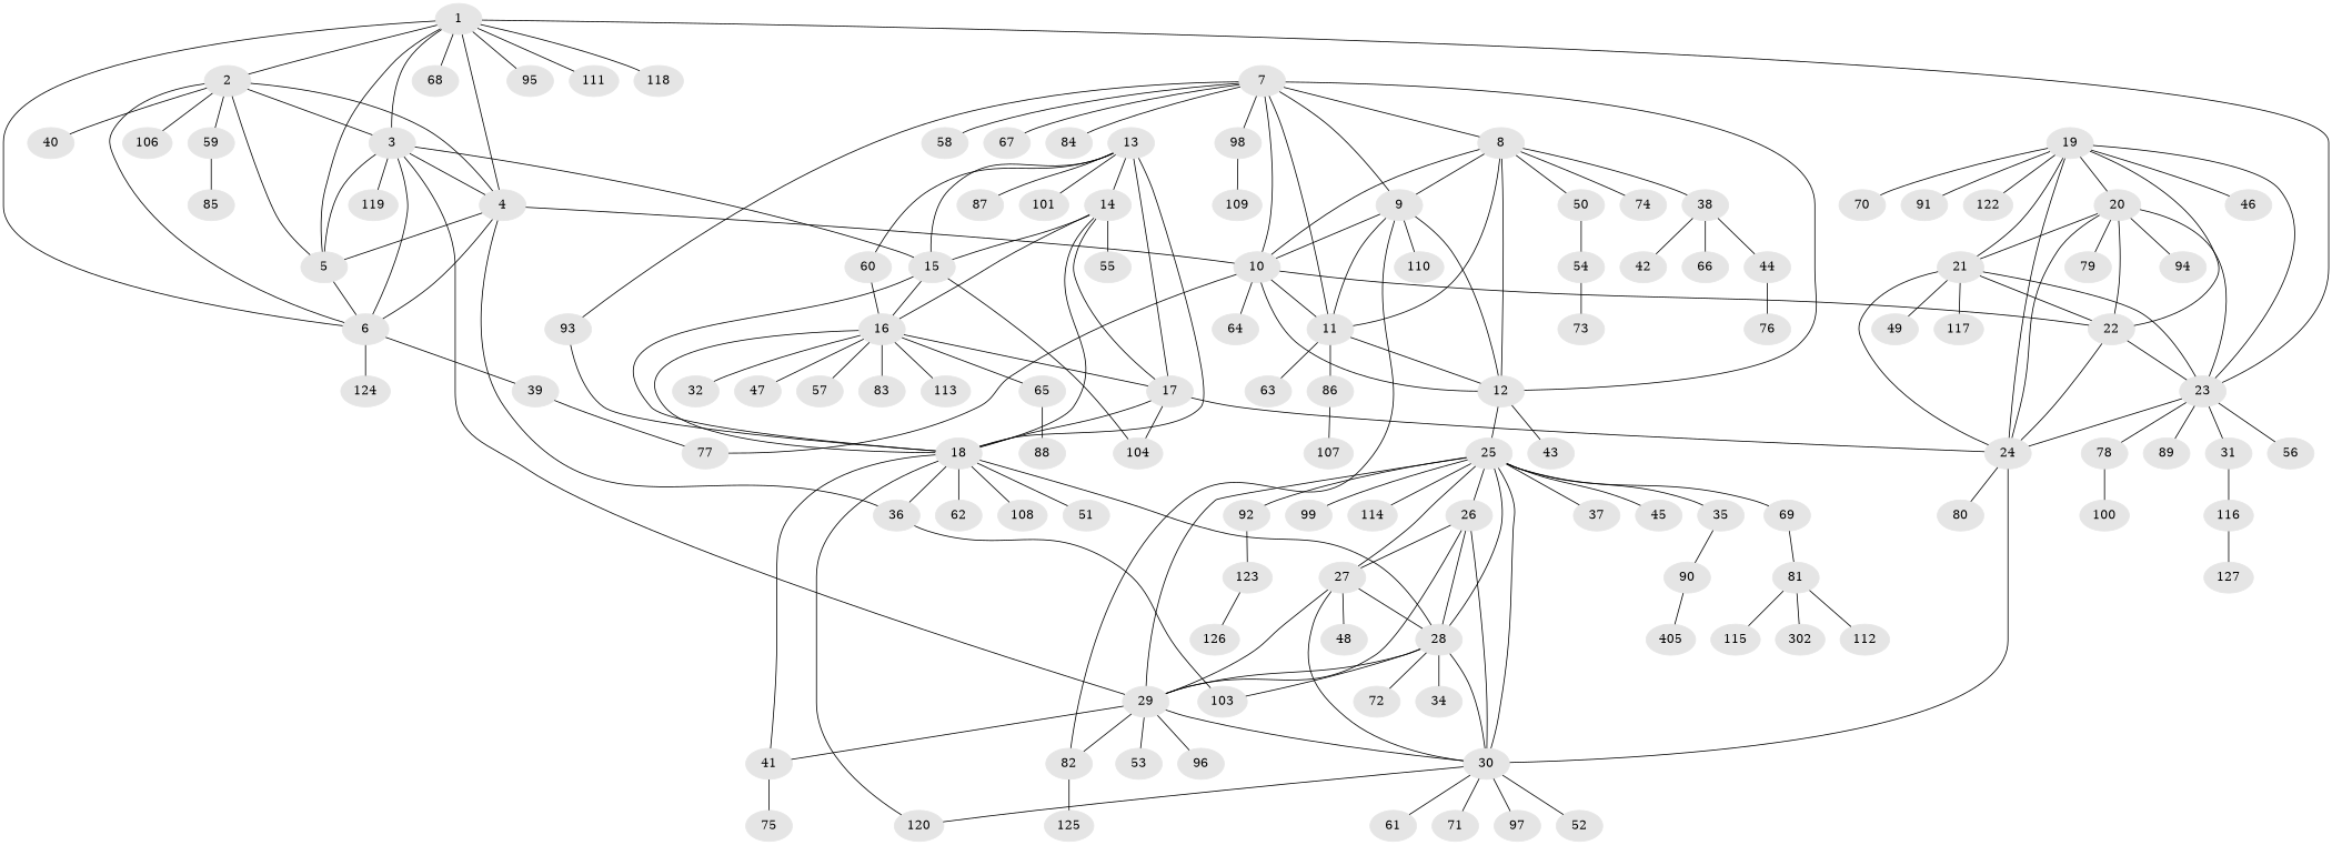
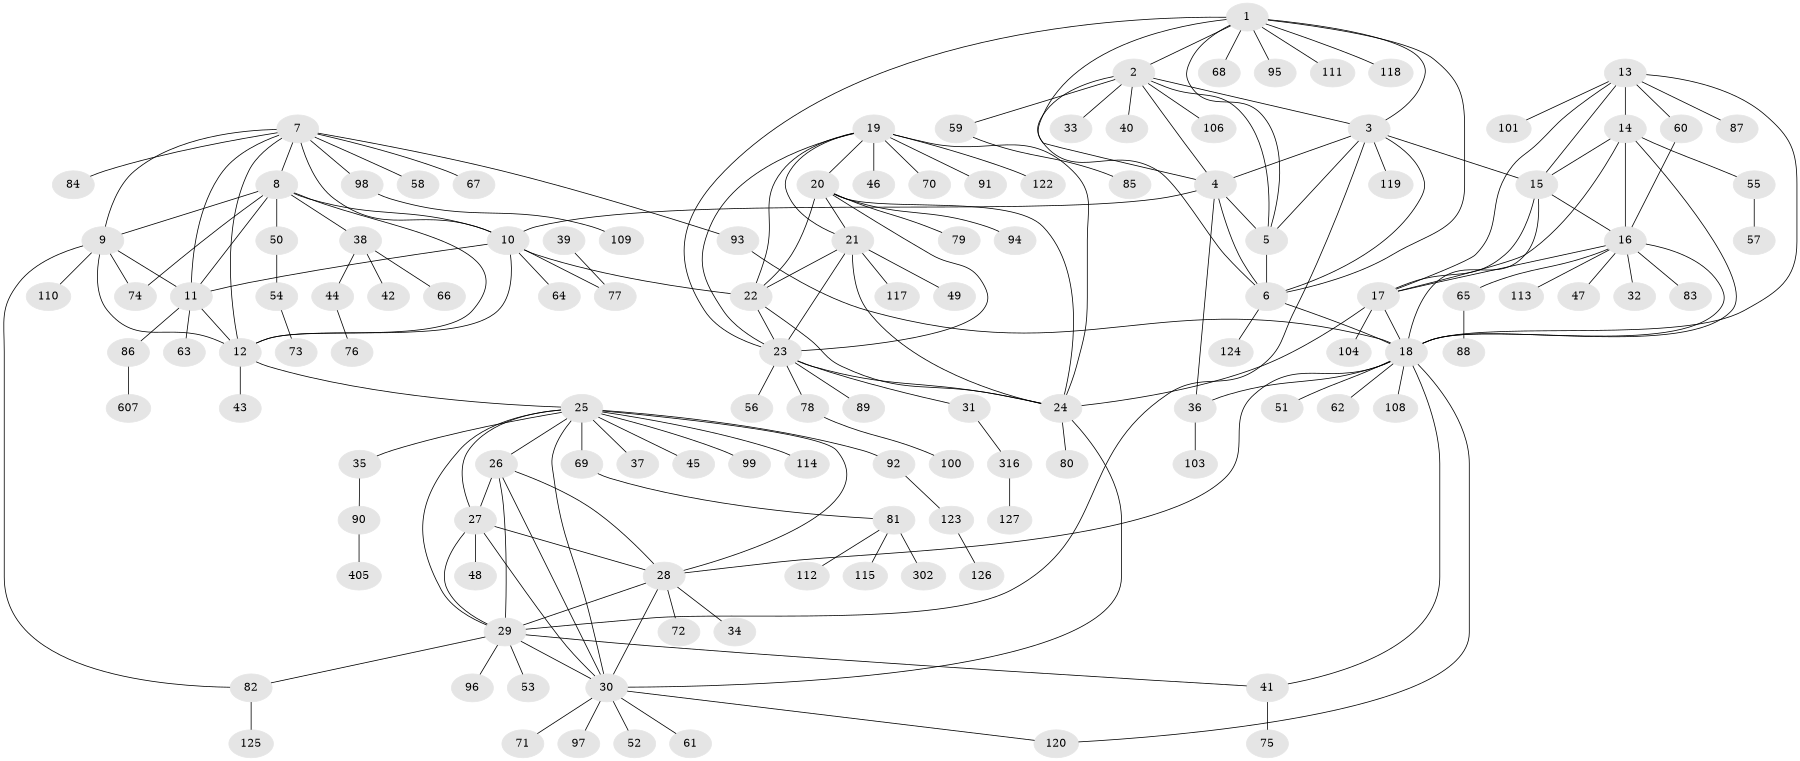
  graph {
    node [color=gray90 style=filled]
    1
    2
    3
    4
    5
    6
    23
    68
    95
    111
    118
+   33
    40
    59
    106
    15
    29
    119
    10
    36
    39
    124
    24
    31
    56
    78
    89
    85
    18
    16
    17
    82
    41
    30
    53
    96
    11
    12
    22
    64
    77
    103
    7
    8
    9
    58
    67
    84
    93
    98
    38
    50
    74
    110
    63
    86
    25
    43
    28
    51
    62
    108
    120
    109
    42
    44
    66
    54
    125
-   107
+   107 [label=607]
    26
    27
    35
    37
    45
    69
    92
    99
    114
    13
    14
    60
    87
    101
    55
    32
    47
    57
    65
    83
    113
    104
    88
    80
    34
    72
    75
    19
    20
    21
    46
    70
    91
    122
    79
    94
    49
    117
-   116
+   116 [label=316]
    100
    52
    61
    71
    97
    48
    90
    81
    123
    127
    n120 [label=405]
    76
    73
    n123 [label=302]
    112
    115
    126
    1 -- 2
    1 -- 3
    1 -- 4
    1 -- 5
    1 -- 6
    1 -- 23
    1 -- 68
    1 -- 95
    1 -- 111
    1 -- 118
    2 -- 3
    2 -- 4
    2 -- 5
    2 -- 6
+   2 -- 33
    2 -- 40
    2 -- 59
    2 -- 106
    3 -- 4
    3 -- 5
    3 -- 6
    3 -- 15
    3 -- 29
    3 -- 119
    4 -- 5
    4 -- 6
    4 -- 10
    4 -- 36
    5 -- 6
-   6 -- 39
+   6 -- 18
    6 -- 124
    23 -- 24
    23 -- 31
    23 -- 56
    23 -- 78
    23 -- 89
    59 -- 85
    15 -- 18
    15 -- 16
-   15 -- 104
+   15 -- 17
    29 -- 82
    29 -- 41
    29 -- 30
    29 -- 53
    29 -- 96
    10 -- 11
    10 -- 12
    10 -- 22
    10 -- 64
    10 -- 77
    36 -- 103
    39 -- 77
    24 -- 30
    24 -- 80
    31 -- 116
    78 -- 100
    18 -- 36
    18 -- 41
    18 -- 28
    18 -- 51
    18 -- 62
    18 -- 108
    18 -- 120
    16 -- 18
    16 -- 17
    16 -- 32
    16 -- 47
-   16 -- 57
+   55 -- 57
    16 -- 65
    16 -- 83
    16 -- 113
    17 -- 24
    17 -- 18
    17 -- 104
    82 -- 125
    41 -- 75
    30 -- 120
    30 -- 52
    30 -- 61
    30 -- 71
    30 -- 97
    11 -- 12
    11 -- 63
    11 -- 86
    12 -- 25
    12 -- 43
    22 -- 23
    22 -- 24
    7 -- 10
    7 -- 11
    7 -- 12
    7 -- 8
    7 -- 9
    7 -- 58
    7 -- 67
    7 -- 84
    7 -- 93
    7 -- 98
    8 -- 10
    8 -- 11
    8 -- 12
    8 -- 9
    8 -- 38
    8 -- 50
    8 -- 74
-   9 -- 10
+   9 -- 74
    9 -- 82
    9 -- 11
    9 -- 12
    9 -- 110
    93 -- 18
    98 -- 109
    38 -- 42
    38 -- 44
    38 -- 66
    50 -- 54
    86 -- 107
    25 -- 29
    25 -- 30
    25 -- 28
    25 -- 26
    25 -- 27
    25 -- 35
    25 -- 37
    25 -- 45
    25 -- 69
    25 -- 92
    25 -- 99
    25 -- 114
    28 -- 29
    28 -- 30
-   28 -- 103
    28 -- 34
    28 -- 72
    44 -- 76
    54 -- 73
    26 -- 29
    26 -- 30
    26 -- 28
    26 -- 27
    27 -- 29
    27 -- 30
    27 -- 28
    27 -- 48
    35 -- 90
    69 -- 81
    92 -- 123
    13 -- 15
    13 -- 18
    13 -- 17
    13 -- 14
    13 -- 60
    13 -- 87
    13 -- 101
    14 -- 15
    14 -- 18
    14 -- 16
    14 -- 17
    14 -- 55
    60 -- 16
    65 -- 88
    19 -- 23
    19 -- 24
    19 -- 22
    19 -- 20
    19 -- 21
    19 -- 46
    19 -- 70
    19 -- 91
    19 -- 122
    20 -- 23
    20 -- 24
    20 -- 22
    20 -- 21
    20 -- 79
    20 -- 94
    21 -- 23
    21 -- 24
    21 -- 22
    21 -- 49
    21 -- 117
    116 -- 127
    90 -- n120
    81 -- n123
    81 -- 112
    81 -- 115
    123 -- 126
  }
